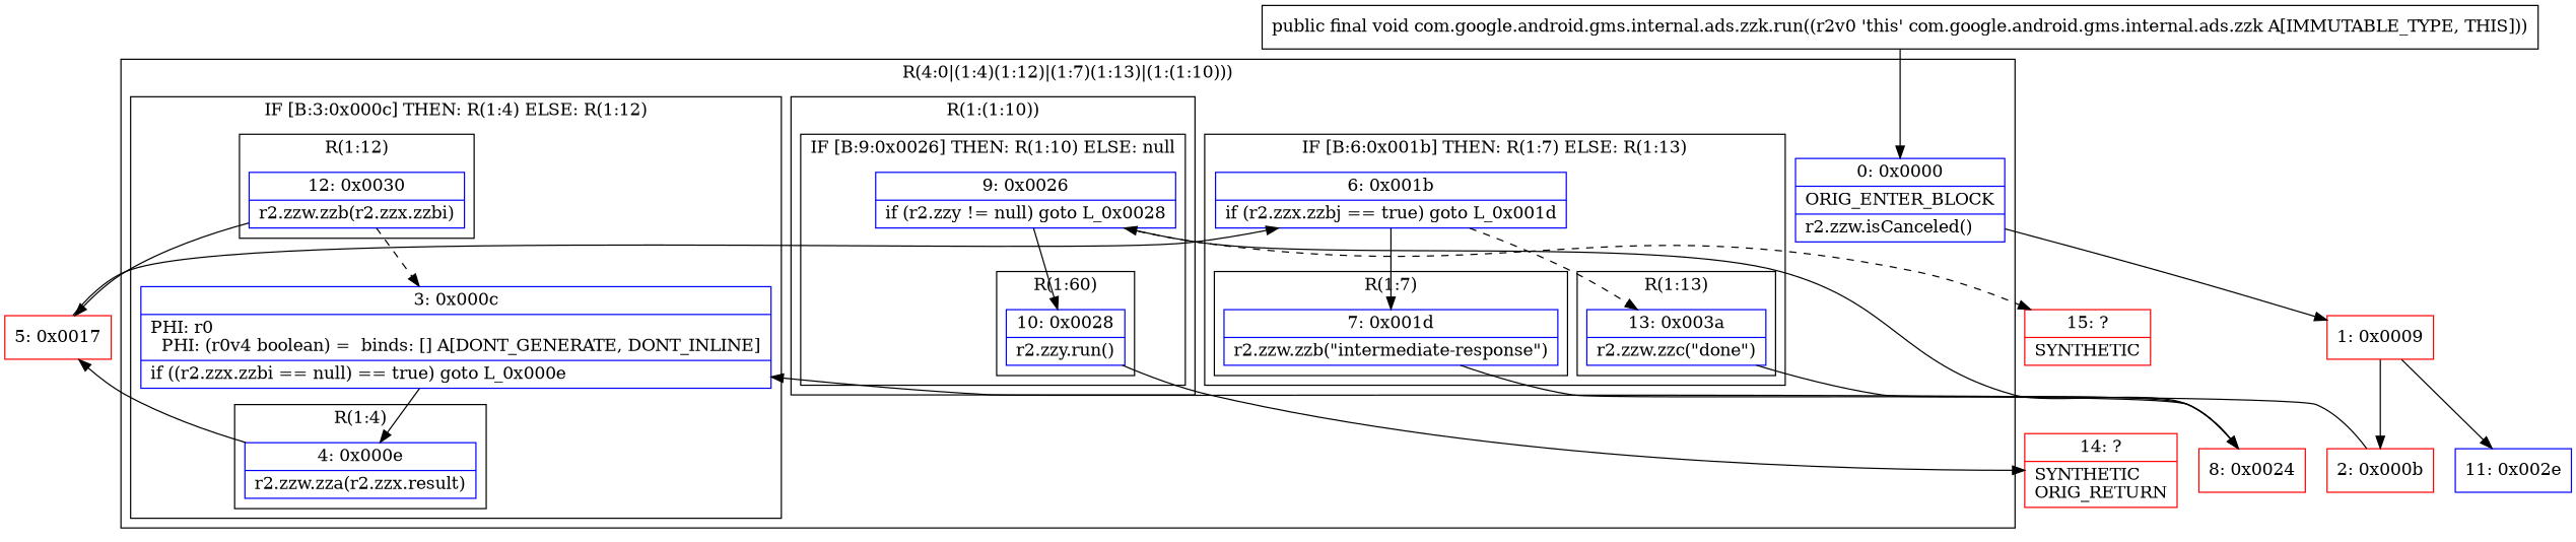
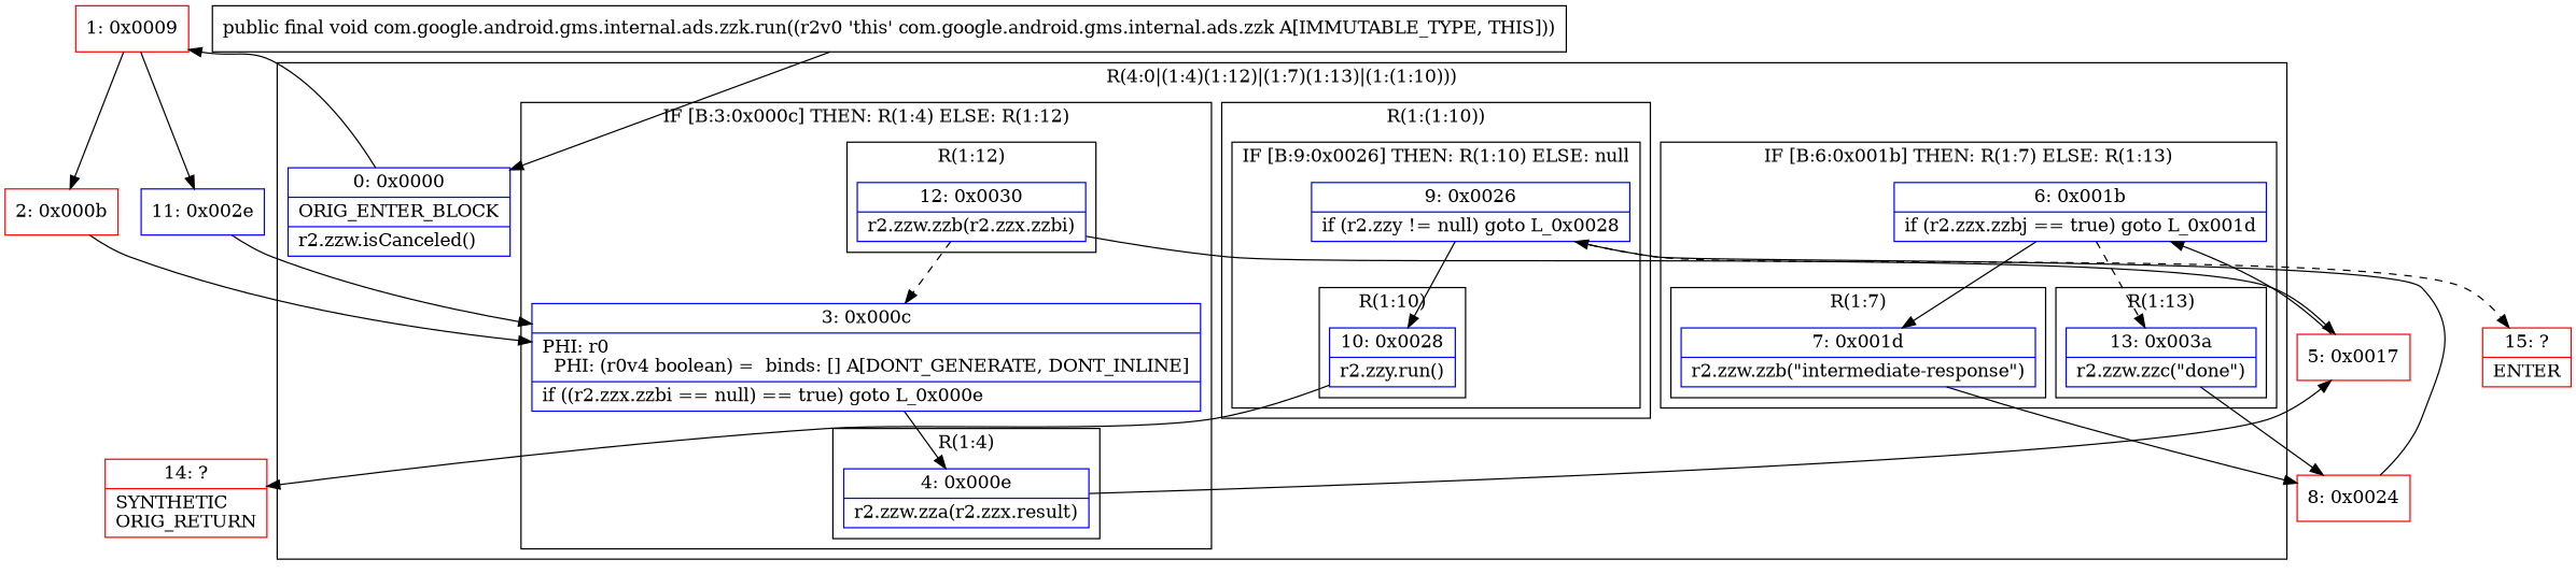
  digraph {
    node [color=blue shape=record]
    n1 [label="{4\:\ 0x000e|r2.zzw.zza(r2.zzx.result)\l}"]
    n2 [label="{12\:\ 0x0030|r2.zzw.zzb(r2.zzx.zzbi)\l}"]
    n3 [label="{3\:\ 0x000c|PHI: r0 \l  PHI: (r0v4 boolean) =  binds: [] A[DONT_GENERATE, DONT_INLINE]\l|if ((r2.zzx.zzbi == null) == true) goto L_0x000e\l}"]
    n4 [label="{7\:\ 0x001d|r2.zzw.zzb(\"intermediate\-response\")\l}"]
    n5 [label="{13\:\ 0x003a|r2.zzw.zzc(\"done\")\l}"]
    n6 [label="{6\:\ 0x001b|if (r2.zzx.zzbj == true) goto L_0x001d\l}"]
    n7 [label="{10\:\ 0x0028|r2.zzy.run()\l}"]
    n8 [label="{9\:\ 0x0026|if (r2.zzy != null) goto L_0x0028\l}"]
    n9 [label="{0\:\ 0x0000|ORIG_ENTER_BLOCK\l|r2.zzw.isCanceled()\l}"]
    n10 [color=red label="{5\:\ 0x0017}"]
    n11 [color=red label="{8\:\ 0x0024}"]
    n12 [color=red label="{14\:\ ?|SYNTHETIC\lORIG_RETURN\l}"]
-   n13 [color=red label="{15\:\ ?|SYNTHETIC\l}"]
+   n13 [color=red label="{15\:\ ?|ENTER\l}"]
    n14 [color=red label="{1\:\ 0x0009}"]
    n15 [color=red label="{2\:\ 0x000b}"]
    n16 [label="{11\:\ 0x002e}"]
    n17 [label="{public final void com.google.android.gms.internal.ads.zzk.run((r2v0 'this' com.google.android.gms.internal.ads.zzk A[IMMUTABLE_TYPE, THIS])) }" color=""]
    subgraph cluster_1 {
      label="R(4:0|(1:4)(1:12)|(1:7)(1:13)|(1:(1:10)))"
      n9
      subgraph cluster_2 {
        label="IF [B:3:0x000c] THEN: R(1:4) ELSE: R(1:12)"
        n3
        subgraph cluster_3 {
          label="R(1:4)"
          n1
        }
        subgraph cluster_4 {
          label="R(1:12)"
          n2
        }
      }
      subgraph cluster_5 {
        label="IF [B:6:0x001b] THEN: R(1:7) ELSE: R(1:13)"
        n6
        subgraph cluster_6 {
          label="R(1:7)"
          n4
        }
        subgraph cluster_7 {
          label="R(1:13)"
          n5
        }
      }
      subgraph cluster_8 {
        label="R(1:(1:10))"
        subgraph cluster_9 {
          label="IF [B:9:0x0026] THEN: R(1:10) ELSE: null"
          n8
          subgraph cluster_10 {
-           label="R(1:60)"
+           label="R(1:10)"
            n7
          }
        }
      }
    }
    n1 -> n10
    n2 -> n3 [style=dashed]
    n2 -> n10
    n3 -> n1
    n4 -> n11
    n5 -> n11
    n6 -> n4
    n6 -> n5 [style=dashed]
    n7 -> n12
    n8 -> n7
    n8 -> n13 [style=dashed]
    n9 -> n14
    n10 -> n6
    n11 -> n8
    n14 -> n15
    n14 -> n16
    n15 -> n3
+   n16 -> n3
    n17 -> n9
  }
